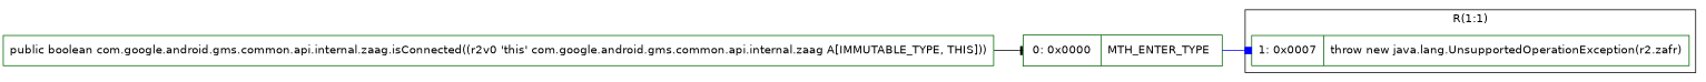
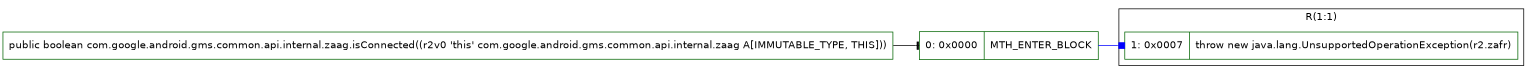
  digraph {
    rankdir=LR
    fontname="DejaVu Sans"
    node [color=darkgreen shape=record fontname="DejaVu Sans"]
    edge [fontname="DejaVu Sans"]
    n1 [label="{1\:\ 0x0007|throw new java.lang.UnsupportedOperationException(r2.zafr)\l}"]
-   n2 [label="{0\:\ 0x0000|MTH_ENTER_TYPE\l}"]
+   n2 [label="{0\:\ 0x0000|MTH_ENTER_BLOCK\l}"]
    n3 [label="{public boolean com.google.android.gms.common.api.internal.zaag.isConnected((r2v0 'this' com.google.android.gms.common.api.internal.zaag A[IMMUTABLE_TYPE, THIS])) }"]
    subgraph cluster_1 {
      label="R(1:1)"
      n1
    }
    n2 -> n1 [color=blue arrowhead=box]
    n3 -> n2 [color=black arrowhead=tee]
  }
